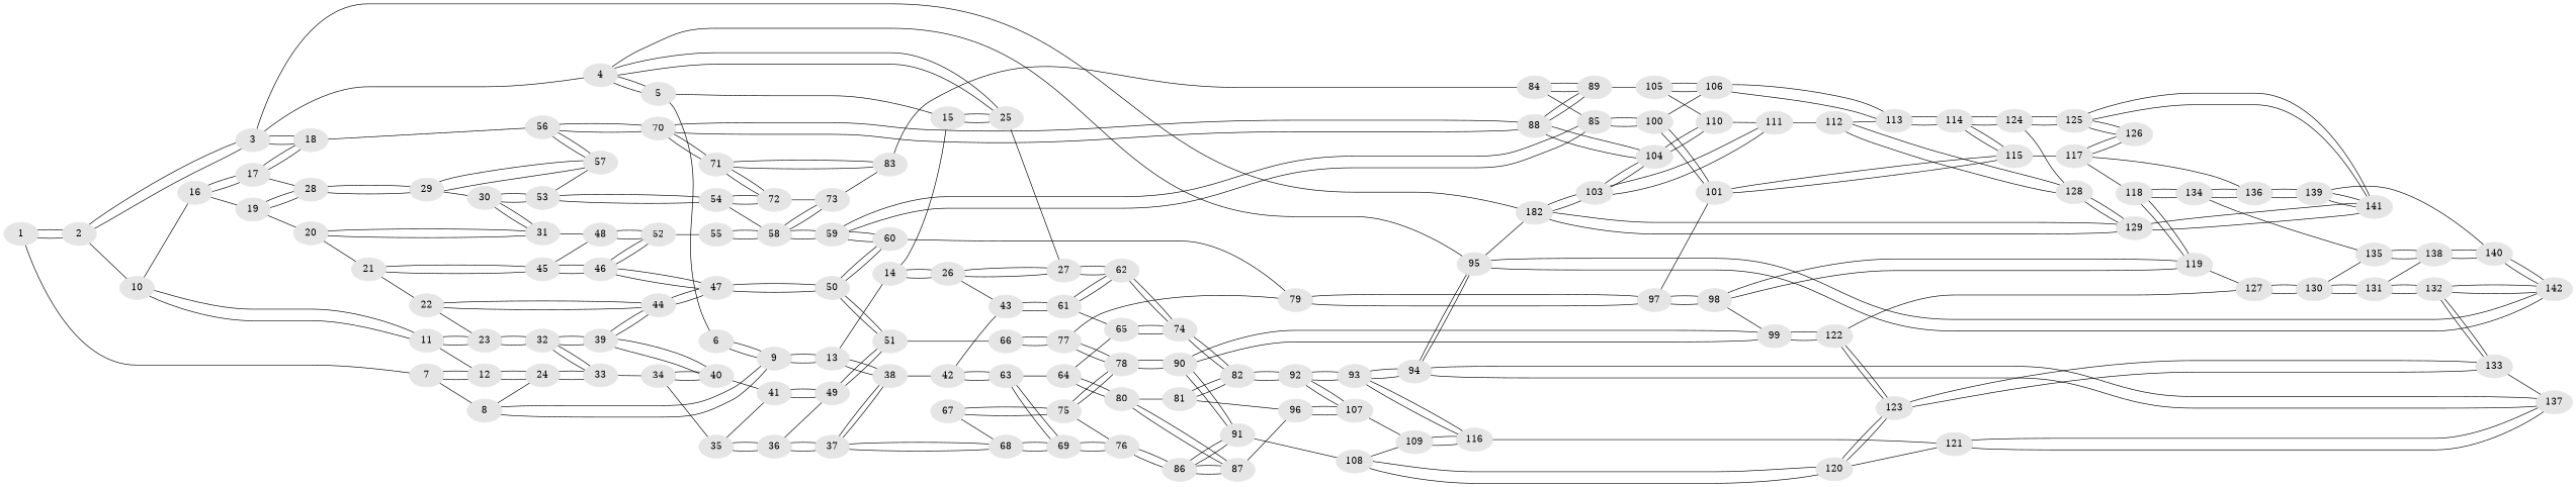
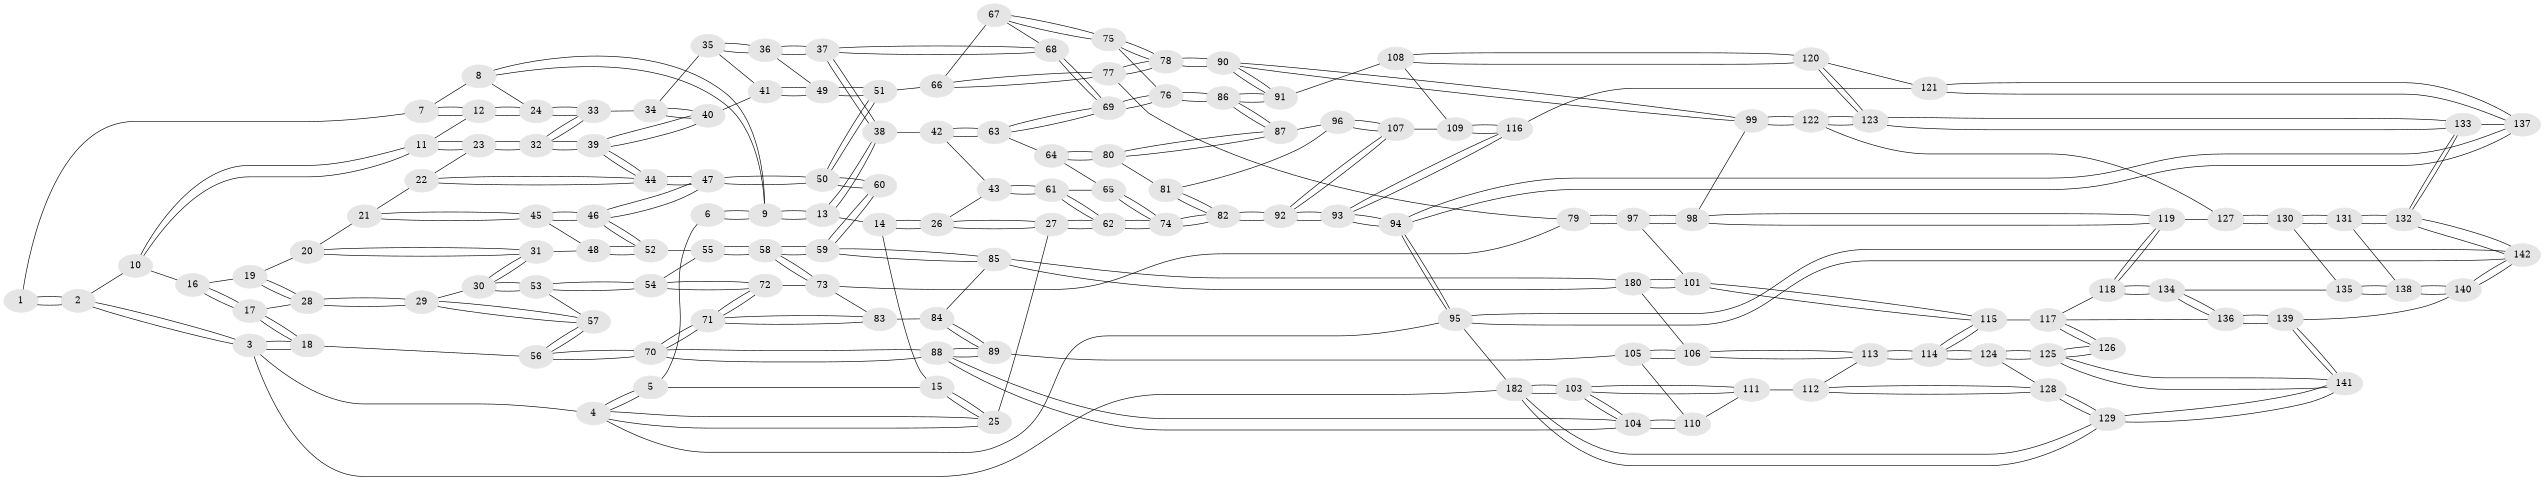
  graph {
    rankdir=LR
    node [color=gray90 style=filled]
    1
    2
    7
    3
    10
    8
    12
    4
    18
    n10 [label=182]
    11
    16
    5
    25
    95
    56
    103
    129
    6
    15
    27
    142
    9
    13
    24
    33
    14
    38
    23
    17
    19
    32
    26
    42
    43
    28
    20
    29
    57
    70
    21
    31
    22
    45
    48
    44
    46
    47
    39
    34
    62
    61
    74
    30
    53
    54
    52
    40
    35
    36
    41
    37
    49
    68
    51
    69
    63
    64
    65
    50
    55
    60
    66
    79
    67
    77
    58
    72
    73
    59
    71
    88
    85
    83
-   100
+   100 [label=180]
    97
    82
    80
    76
    81
    87
    75
    78
    86
    89
    104
    84
    92
    90
    91
    99
    98
    101
    96
    107
    93
    105
    106
    108
    110
    122
    109
    120
    94
    116
    137
    121
    119
    115
    127
    123
    113
    117
    111
    141
    112
    114
    128
    124
    125
    118
    126
    136
    134
    135
    130
    133
    139
    131
    132
    138
    140
    1 -- 2
    1 -- 2
    1 -- 7
    2 -- 3
    2 -- 3
    2 -- 10
    7 -- 8
    7 -- 12
    7 -- 12
    3 -- 4
    3 -- 18
    3 -- 18
    3 -- n10
    10 -- 11
    10 -- 11
    10 -- 16
    8 -- 9
    8 -- 9
    8 -- 24
    12 -- 24
    12 -- 24
    4 -- 5
    4 -- 5
    4 -- 25
    4 -- 25
    4 -- 95
    18 -- 56
    n10 -- 103
    n10 -- 103
    n10 -- 129
    n10 -- 129
    11 -- 12
    11 -- 23
    11 -- 23
    16 -- 17
    16 -- 17
    16 -- 19
    5 -- 6
    5 -- 15
    25 -- 27
    95 -- n10
    95 -- 142
    95 -- 142
    56 -- 57
    56 -- 57
    56 -- 70
    56 -- 70
    103 -- 104
    103 -- 104
    103 -- 111
    103 -- 111
    129 -- 141
    129 -- 141
    6 -- 9
    6 -- 9
    15 -- 25
    15 -- 25
    27 -- 62
    27 -- 62
    9 -- 13
    9 -- 13
    13 -- 14
    13 -- 38
    13 -- 38
    24 -- 33
    24 -- 33
    33 -- 34
    14 -- 15
    14 -- 26
    14 -- 26
    38 -- 42
    23 -- 32
    23 -- 32
    17 -- 18
    17 -- 18
    17 -- 28
    19 -- 28
    19 -- 28
    19 -- 20
    32 -- 33
    32 -- 33
    32 -- 39
    32 -- 39
    26 -- 27
    26 -- 27
    26 -- 43
    42 -- 43
    42 -- 63
    42 -- 63
    43 -- 61
    43 -- 61
    28 -- 29
    28 -- 29
    20 -- 21
    20 -- 31
    20 -- 31
    29 -- 57
    29 -- 57
    29 -- 30
    70 -- 71
    70 -- 71
    70 -- 88
    70 -- 88
    21 -- 22
    21 -- 45
    21 -- 45
    31 -- 48
    22 -- 23
    22 -- 44
    22 -- 44
    45 -- 48
    45 -- 46
    45 -- 46
    48 -- 52
    48 -- 52
    44 -- 47
    44 -- 47
    46 -- 47
    46 -- 47
    46 -- 52
    46 -- 52
    47 -- 50
    47 -- 50
    39 -- 44
    39 -- 44
    39 -- 40
    39 -- 40
    34 -- 40
    34 -- 40
    34 -- 35
    62 -- 74
    62 -- 74
    61 -- 62
    61 -- 62
    61 -- 65
    74 -- 82
    74 -- 82
    30 -- 31
    30 -- 31
    30 -- 53
    30 -- 53
    53 -- 57
    53 -- 54
    53 -- 54
-   54 -- 58
+   54 -- 55
    54 -- 72
    54 -- 72
    52 -- 55
    40 -- 41
    35 -- 36
    35 -- 36
    35 -- 41
    36 -- 37
    36 -- 37
    36 -- 49
    41 -- 49
    41 -- 49
    37 -- 38
    37 -- 38
    37 -- 68
    37 -- 68
    49 -- 51
    49 -- 51
    68 -- 69
    68 -- 69
    51 -- 66
    69 -- 76
    69 -- 76
    63 -- 69
    63 -- 69
    63 -- 64
    64 -- 65
    64 -- 80
    64 -- 80
    65 -- 74
    65 -- 74
    50 -- 51
    50 -- 51
    50 -- 60
    50 -- 60
    55 -- 58
    55 -- 58
-   60 -- 79
+   73 -- 79
+   66 -- 67
    66 -- 77
    66 -- 77
    79 -- 97
    79 -- 97
    67 -- 68
    67 -- 75
    67 -- 75
    77 -- 79
    77 -- 78
    77 -- 78
    58 -- 73
    58 -- 73
    58 -- 59
    58 -- 59
    72 -- 73
    73 -- 83
    59 -- 60
    59 -- 60
    59 -- 85
    59 -- 85
    71 -- 72
    71 -- 72
    71 -- 83
    71 -- 83
    88 -- 89
    88 -- 89
    88 -- 104
    88 -- 104
    85 -- 100
    85 -- 100
    83 -- 84
    100 -- 101
    100 -- 101
    100 -- 106
    97 -- 98
    97 -- 98
    97 -- 101
    82 -- 92
    82 -- 92
    80 -- 81
    80 -- 87
    80 -- 87
    76 -- 86
    76 -- 86
    81 -- 82
    81 -- 82
    81 -- 96
    87 -- 96
    75 -- 76
    75 -- 78
    75 -- 78
    78 -- 90
    78 -- 90
    86 -- 87
    86 -- 87
    86 -- 91
    86 -- 91
    89 -- 105
    104 -- 110
    104 -- 110
    84 -- 85
    84 -- 89
    84 -- 89
    92 -- 107
    92 -- 107
    92 -- 93
    92 -- 93
    90 -- 91
    90 -- 91
    90 -- 99
    90 -- 99
    91 -- 108
    99 -- 122
    99 -- 122
    98 -- 99
    98 -- 119
    98 -- 119
    101 -- 115
    101 -- 115
    96 -- 107
    96 -- 107
    107 -- 109
    93 -- 94
    93 -- 94
    93 -- 116
    93 -- 116
    105 -- 106
    105 -- 106
    105 -- 110
    106 -- 113
    106 -- 113
    108 -- 109
    108 -- 120
    108 -- 120
    110 -- 111
    122 -- 127
    122 -- 123
    122 -- 123
    109 -- 116
    109 -- 116
    120 -- 121
    120 -- 123
    120 -- 123
    94 -- 95
    94 -- 95
    94 -- 137
    94 -- 137
    116 -- 121
    121 -- 137
    121 -- 137
    119 -- 127
    115 -- 117
    127 -- 130
    127 -- 130
    123 -- 133
    123 -- 133
    113 -- 114
    113 -- 114
    117 -- 118
    117 -- 126
    117 -- 126
    117 -- 136
    111 -- 112
    112 -- 113
    112 -- 128
    112 -- 128
    114 -- 115
    114 -- 115
    114 -- 124
    114 -- 124
    128 -- 129
    128 -- 129
    124 -- 128
    124 -- 125
    124 -- 125
    125 -- 141
    125 -- 141
    125 -- 126
    125 -- 126
    118 -- 119
    118 -- 119
    118 -- 134
    118 -- 134
    136 -- 139
    136 -- 139
    134 -- 136
    134 -- 136
    134 -- 135
    135 -- 138
    135 -- 138
    130 -- 135
    130 -- 131
    130 -- 131
    133 -- 137
    139 -- 141
    139 -- 141
    139 -- 140
    131 -- 132
    131 -- 132
    131 -- 138
    132 -- 142
    132 -- 142
    132 -- 133
    132 -- 133
    138 -- 140
    138 -- 140
    140 -- 142
    140 -- 142
  }
